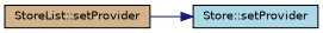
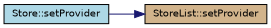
  digraph {
    rankdir=LR
    node [color=black fontname=Helvetica fontsize=10 shape=record style=filled]
    n1 [fillcolor=tan fontcolor=black height=0.2 label="StoreList::setProvider" width=0.4]
    n2 [fillcolor=lightblue height=0.2 label="Store::setProvider" width=0.4]
-   n1 -> n2 [color=midnightblue fontname=Helvetica fontsize=10 labelfontname=Helvetica labelfontsize=10 style=solid]
+   n2 -> n1 [color=midnightblue fontname=Helvetica fontsize=10 labelfontname=Helvetica labelfontsize=10 style=solid]
  }
